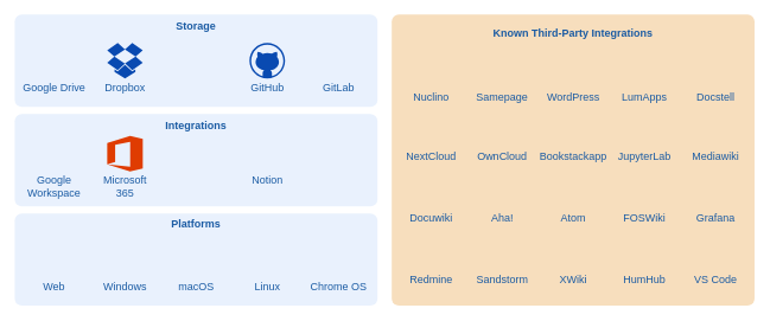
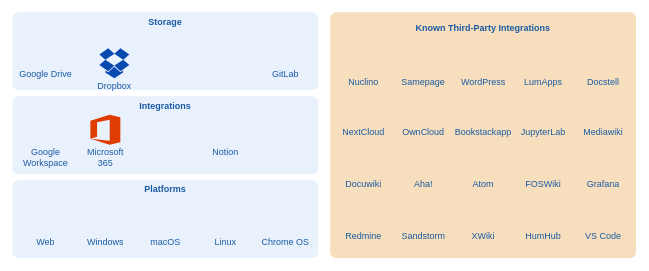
  <mxCell id="0" />
  <mxCell id="1" parent="0" />
  <mxCell id="2" value="&lt;font color=&quot;#1a5ba3&quot;&gt;&lt;span style=&quot;font-size: 15px ; white-space: nowrap&quot;&gt;&lt;b&gt;Known Third-Party Integrations&lt;/b&gt;&lt;/span&gt;&lt;/font&gt;" style="rounded=1;whiteSpace=wrap;html=1;fontFamily=Helvetica;fontSize=12;align=center;recursiveResize=0;container=1;strokeColor=none;opacity=50;verticalAlign=top;spacingTop=10;collapsible=0;arcSize=20;fontColor=#ffffff;fillColor=#F0BE7D;absoluteArcSize=1;" parent="1" vertex="1"><mxGeometry x="550" y="20" width="510" height="410" as="geometry"><mxRectangle x="140" y="377" width="470" height="273" as="alternateBounds" /></mxGeometry></mxCell>
  <mxCell id="3" value="Nuclino" style="shape=image;html=1;verticalAlign=top;verticalLabelPosition=bottom;labelBackgroundColor=none;imageAspect=0;aspect=fixed;image=https://cdn0.iconfinder.com/data/icons/social-network-7/50/25-128.png;dashed=0;fontFamily=Helvetica;fontSize=15;fontColor=#1A5BA3;align=center;strokeColor=#000000;fillColor=#1A5BA3;flipH=0;" parent="2" vertex="1"><mxGeometry x="30.0" y="50" width="50" height="50" as="geometry" /></mxCell>
  <mxCell id="4" value="Samepage" style="shape=image;html=1;verticalAlign=top;verticalLabelPosition=bottom;labelBackgroundColor=none;imageAspect=0;aspect=fixed;image=https://cdn0.iconfinder.com/data/icons/social-network-7/50/25-128.png;dashed=0;fontFamily=Helvetica;fontSize=15;fontColor=#1A5BA3;align=center;strokeColor=#000000;fillColor=#1A5BA3;flipH=0;" parent="2" vertex="1"><mxGeometry x="130" y="50" width="50" height="50" as="geometry" /></mxCell>
  <mxCell id="5" value="WordPress" style="shape=image;html=1;verticalAlign=top;verticalLabelPosition=bottom;labelBackgroundColor=none;imageAspect=0;aspect=fixed;image=https://cdn0.iconfinder.com/data/icons/social-network-7/50/25-128.png;dashed=0;fontFamily=Helvetica;fontSize=15;fontColor=#1A5BA3;align=center;strokeColor=#000000;fillColor=#1A5BA3;flipH=0;" parent="2" vertex="1"><mxGeometry x="230" y="50" width="50" height="50" as="geometry" /></mxCell>
  <mxCell id="6" value="Docstell" style="shape=image;html=1;verticalAlign=top;verticalLabelPosition=bottom;labelBackgroundColor=none;imageAspect=0;aspect=fixed;image=https://cdn0.iconfinder.com/data/icons/social-network-7/50/25-128.png;dashed=0;fontFamily=Helvetica;fontSize=15;fontColor=#1A5BA3;align=center;strokeColor=#000000;fillColor=#1A5BA3;flipH=0;" parent="2" vertex="1"><mxGeometry x="430" y="50" width="50" height="50" as="geometry" /></mxCell>
  <mxCell id="7" value="Mediawiki" style="shape=image;html=1;verticalAlign=top;verticalLabelPosition=bottom;labelBackgroundColor=none;imageAspect=0;aspect=fixed;image=https://cdn0.iconfinder.com/data/icons/social-network-7/50/25-128.png;dashed=0;fontFamily=Helvetica;fontSize=15;fontColor=#1A5BA3;align=center;strokeColor=#000000;fillColor=#1A5BA3;" parent="2" vertex="1"><mxGeometry x="430" y="134" width="50" height="50" as="geometry" /></mxCell>
  <mxCell id="8" value="Aha!" style="shape=image;html=1;verticalAlign=top;verticalLabelPosition=bottom;labelBackgroundColor=none;imageAspect=0;aspect=fixed;image=https://cdn0.iconfinder.com/data/icons/social-network-7/50/25-128.png;dashed=0;fontFamily=Helvetica;fontSize=15;fontColor=#1A5BA3;align=center;strokeColor=#000000;fillColor=#1A5BA3;" parent="2" vertex="1"><mxGeometry x="130" y="221" width="50" height="50" as="geometry" /></mxCell>
  <mxCell id="9" value="OwnCloud&lt;br&gt;" style="shape=image;html=1;verticalAlign=top;verticalLabelPosition=bottom;labelBackgroundColor=none;imageAspect=0;aspect=fixed;image=https://cdn0.iconfinder.com/data/icons/social-network-7/50/25-128.png;dashed=0;fontFamily=Helvetica;fontSize=15;fontColor=#1A5BA3;align=center;strokeColor=#000000;fillColor=#1A5BA3;" parent="2" vertex="1"><mxGeometry x="130" y="134" width="50" height="50" as="geometry" /></mxCell>
  <mxCell id="10" value="NextCloud&lt;br&gt;" style="shape=image;html=1;verticalAlign=top;verticalLabelPosition=bottom;labelBackgroundColor=none;imageAspect=0;aspect=fixed;image=https://cdn0.iconfinder.com/data/icons/social-network-7/50/25-128.png;dashed=0;fontFamily=Helvetica;fontSize=15;fontColor=#1A5BA3;align=center;strokeColor=#000000;fillColor=#1A5BA3;" parent="2" vertex="1"><mxGeometry x="30.0" y="134" width="50" height="50" as="geometry" /></mxCell>
  <mxCell id="11" value="Bookstackapp" style="shape=image;html=1;verticalAlign=top;verticalLabelPosition=bottom;labelBackgroundColor=none;imageAspect=0;aspect=fixed;image=https://cdn0.iconfinder.com/data/icons/social-network-7/50/25-128.png;dashed=0;fontFamily=Helvetica;fontSize=15;fontColor=#1A5BA3;align=center;strokeColor=#000000;fillColor=#1A5BA3;" parent="2" vertex="1"><mxGeometry x="230" y="134" width="50" height="50" as="geometry" /></mxCell>
  <mxCell id="12" value="JupyterLab" style="shape=image;html=1;verticalAlign=top;verticalLabelPosition=bottom;labelBackgroundColor=none;imageAspect=0;aspect=fixed;image=https://cdn0.iconfinder.com/data/icons/social-network-7/50/25-128.png;dashed=0;fontFamily=Helvetica;fontSize=15;fontColor=#1A5BA3;align=center;strokeColor=#000000;fillColor=#1A5BA3;" parent="2" vertex="1"><mxGeometry x="330" y="134" width="50" height="50" as="geometry" /></mxCell>
  <mxCell id="13" value="LumApps" style="shape=image;html=1;verticalAlign=top;verticalLabelPosition=bottom;labelBackgroundColor=none;imageAspect=0;aspect=fixed;image=https://cdn0.iconfinder.com/data/icons/social-network-7/50/25-128.png;dashed=0;fontFamily=Helvetica;fontSize=15;fontColor=#1A5BA3;align=center;strokeColor=#000000;fillColor=#1A5BA3;flipH=0;" parent="2" vertex="1"><mxGeometry x="330" y="50" width="50" height="50" as="geometry" /></mxCell>
  <mxCell id="14" value="Docuwiki" style="shape=image;html=1;verticalAlign=top;verticalLabelPosition=bottom;labelBackgroundColor=none;imageAspect=0;aspect=fixed;image=https://cdn0.iconfinder.com/data/icons/social-network-7/50/25-128.png;dashed=0;fontFamily=Helvetica;fontSize=15;fontColor=#1A5BA3;align=center;strokeColor=#000000;fillColor=#1A5BA3;" parent="2" vertex="1"><mxGeometry x="30.0" y="221" width="50" height="50" as="geometry" /></mxCell>
  <mxCell id="15" value="Atom" style="shape=image;html=1;verticalAlign=top;verticalLabelPosition=bottom;labelBackgroundColor=none;imageAspect=0;aspect=fixed;image=https://cdn0.iconfinder.com/data/icons/social-network-7/50/25-128.png;dashed=0;fontFamily=Helvetica;fontSize=15;fontColor=#1A5BA3;align=center;strokeColor=#000000;fillColor=#1A5BA3;" parent="2" vertex="1"><mxGeometry x="230" y="221" width="50" height="50" as="geometry" /></mxCell>
  <mxCell id="16" value="FOSWiki" style="shape=image;html=1;verticalAlign=top;verticalLabelPosition=bottom;labelBackgroundColor=none;imageAspect=0;aspect=fixed;image=https://cdn0.iconfinder.com/data/icons/social-network-7/50/25-128.png;dashed=0;fontFamily=Helvetica;fontSize=15;fontColor=#1A5BA3;align=center;strokeColor=#000000;fillColor=#1A5BA3;" parent="2" vertex="1"><mxGeometry x="330" y="221" width="50" height="50" as="geometry" /></mxCell>
  <mxCell id="17" value="Grafana" style="shape=image;html=1;verticalAlign=top;verticalLabelPosition=bottom;labelBackgroundColor=none;imageAspect=0;aspect=fixed;image=https://cdn0.iconfinder.com/data/icons/social-network-7/50/25-128.png;dashed=0;fontFamily=Helvetica;fontSize=15;fontColor=#1A5BA3;align=center;strokeColor=#000000;fillColor=#1A5BA3;" parent="2" vertex="1"><mxGeometry x="430" y="221" width="50" height="50" as="geometry" /></mxCell>
  <mxCell id="18" value="Redmine" style="shape=image;html=1;verticalAlign=top;verticalLabelPosition=bottom;labelBackgroundColor=none;imageAspect=0;aspect=fixed;image=https://cdn0.iconfinder.com/data/icons/social-network-7/50/25-128.png;dashed=0;fontFamily=Helvetica;fontSize=15;fontColor=#1A5BA3;align=center;strokeColor=#000000;fillColor=#1A5BA3;" parent="2" vertex="1"><mxGeometry x="30.0" y="308" width="50" height="50" as="geometry" /></mxCell>
  <mxCell id="19" value="XWiki" style="shape=image;html=1;verticalAlign=top;verticalLabelPosition=bottom;labelBackgroundColor=none;imageAspect=0;aspect=fixed;image=https://cdn0.iconfinder.com/data/icons/social-network-7/50/25-128.png;dashed=0;fontFamily=Helvetica;fontSize=15;fontColor=#1A5BA3;align=center;strokeColor=#000000;fillColor=#1A5BA3;" parent="2" vertex="1"><mxGeometry x="230" y="308" width="50" height="50" as="geometry" /></mxCell>
  <mxCell id="20" value="Sandstorm" style="shape=image;html=1;verticalAlign=top;verticalLabelPosition=bottom;labelBackgroundColor=none;imageAspect=0;aspect=fixed;image=https://cdn0.iconfinder.com/data/icons/social-network-7/50/25-128.png;dashed=0;fontFamily=Helvetica;fontSize=15;fontColor=#1A5BA3;align=center;strokeColor=#000000;fillColor=#1A5BA3;" parent="2" vertex="1"><mxGeometry x="130" y="308" width="50" height="50" as="geometry" /></mxCell>
  <mxCell id="21" value="HumHub" style="shape=image;html=1;verticalAlign=top;verticalLabelPosition=bottom;labelBackgroundColor=none;imageAspect=0;aspect=fixed;image=https://cdn0.iconfinder.com/data/icons/social-network-7/50/25-128.png;dashed=0;fontFamily=Helvetica;fontSize=15;fontColor=#1A5BA3;align=center;strokeColor=#000000;fillColor=#1A5BA3;" parent="2" vertex="1"><mxGeometry x="330" y="308" width="50" height="50" as="geometry" /></mxCell>
  <mxCell id="22" value="VS Code" style="shape=image;html=1;verticalAlign=top;verticalLabelPosition=bottom;labelBackgroundColor=none;imageAspect=0;aspect=fixed;image=https://cdn0.iconfinder.com/data/icons/social-network-7/50/25-128.png;dashed=0;fontFamily=Helvetica;fontSize=15;fontColor=#1A5BA3;align=center;strokeColor=#000000;fillColor=#1A5BA3;" parent="2" vertex="1"><mxGeometry x="430" y="308" width="50" height="50" as="geometry" /></mxCell>
  <mxCell id="23" value="&lt;font color=&quot;#1a5ba3&quot;&gt;&lt;span style=&quot;font-size: 15px ; white-space: nowrap&quot;&gt;&lt;b&gt;Storage&lt;/b&gt;&lt;/span&gt;&lt;/font&gt;" style="rounded=1;whiteSpace=wrap;html=1;fontFamily=Helvetica;fontSize=12;align=center;fillColor=#dae8fc;recursiveResize=0;container=1;strokeColor=none;opacity=60;verticalAlign=top;spacingTop=0;collapsible=0;arcSize=20;absoluteArcSize=1;" parent="1" vertex="1"><mxGeometry x="20" y="20" width="510" height="130" as="geometry"><mxRectangle x="140" y="377" width="470" height="273" as="alternateBounds" /></mxGeometry></mxCell>
  <mxCell id="24" value="Google Drive" style="shape=image;html=1;verticalAlign=top;verticalLabelPosition=bottom;labelBackgroundColor=none;imageAspect=0;aspect=fixed;image=https://cdn2.iconfinder.com/data/icons/social-icons-color/512/gdrive-128.png;dashed=0;fontSize=15;fontColor=#1A5BA3;fontStyle=0;strokeColor=none;fillColor=#094AB1;flipH=1;spacingTop=-3;" parent="23" vertex="1"><mxGeometry x="30" y="40" width="50" height="50" as="geometry" /></mxCell>
- <mxCell id="25" value="Dropbox" style="dashed=0;html=1;strokeColor=none;fillColor=#094AB1;labelPosition=center;verticalLabelPosition=bottom;verticalAlign=top;align=center;shape=mxgraph.azure.dropbox_code_source;pointerEvents=1;fontSize=15;fontColor=#1A5BA3;fontStyle=0;spacingTop=-3;" parent="23" vertex="1"><mxGeometry x="130" y="40" width="50" height="50" as="geometry" /></mxCell>
- <mxCell id="26" value="GitHub" style="dashed=0;html=1;strokeColor=none;fillColor=#094AB1;labelPosition=center;verticalLabelPosition=bottom;verticalAlign=top;align=center;shape=mxgraph.azure.github_code;pointerEvents=1;fontSize=15;fontColor=#1A5BA3;fontStyle=0;spacingTop=-3;" parent="23" vertex="1"><mxGeometry x="330" y="40" width="50" height="50" as="geometry" /></mxCell>
+ <mxCell id="25" value="Dropbox" style="dashed=0;html=1;strokeColor=none;fillColor=#094AB1;labelPosition=center;verticalLabelPosition=bottom;verticalAlign=top;align=center;shape=mxgraph.azure.dropbox_code_source;pointerEvents=1;fontSize=15;fontColor=#1A5BA3;fontStyle=0;spacingTop=-3;" parent="23" vertex="1"><mxGeometry x="145" y="60" width="50" height="50" as="geometry" /></mxCell>
  <mxCell id="27" value="GitLab" style="shape=image;html=1;verticalAlign=top;verticalLabelPosition=bottom;labelBackgroundColor=none;imageAspect=0;aspect=fixed;image=https://cdn4.iconfinder.com/data/icons/logos-and-brands/512/144_Gitlab_logo_logos-128.png;dashed=0;fontSize=15;fontColor=#1A5BA3;fontStyle=0;strokeColor=none;fillColor=#094AB1;spacingTop=-3;" parent="23" vertex="1"><mxGeometry x="430.0" y="40" width="50" height="50" as="geometry" /></mxCell>
  <mxCell id="28" value="&lt;font color=&quot;#1a5ba3&quot;&gt;&lt;span style=&quot;font-size: 15px ; white-space: nowrap&quot;&gt;&lt;b&gt;Integrations&lt;/b&gt;&lt;/span&gt;&lt;/font&gt;" style="rounded=1;whiteSpace=wrap;html=1;fontFamily=Helvetica;fontSize=12;align=center;fillColor=#dae8fc;recursiveResize=0;container=1;strokeColor=none;opacity=60;verticalAlign=top;spacingTop=0;collapsible=0;arcSize=20;absoluteArcSize=1;" parent="1" vertex="1"><mxGeometry x="20" y="160" width="510" height="130" as="geometry"><mxRectangle x="140" y="377" width="470" height="273" as="alternateBounds" /></mxGeometry></mxCell>
  <mxCell id="29" value="&lt;span style=&quot;color: rgb(26 , 91 , 163) ; font-size: 15px&quot;&gt;Google&lt;br&gt;Workspace&lt;br&gt;&lt;/span&gt;" style="shape=image;html=1;verticalAlign=top;verticalLabelPosition=bottom;labelBackgroundColor=none;imageAspect=0;aspect=fixed;image=https://cdn1.iconfinder.com/data/icons/logotypes/32/google-drive-128.png;gradientColor=none;spacingTop=-3;fontStyle=0;" parent="28" vertex="1"><mxGeometry x="30" y="31" width="50" height="50" as="geometry" /></mxCell>
  <mxCell id="30" value="&lt;span style=&quot;color: rgb(26 , 91 , 163) ; font-size: 15px&quot;&gt;Microsoft&lt;br&gt;365&lt;br&gt;&lt;/span&gt;" style="shadow=0;dashed=0;html=1;strokeColor=none;labelPosition=center;verticalLabelPosition=bottom;verticalAlign=top;align=center;shape=mxgraph.mscae.cloud.office_365;fillColor=#DF3C01;pointerEvents=1;labelBackgroundColor=none;spacingTop=-3;fontStyle=0;" parent="28" vertex="1"><mxGeometry x="130" y="31" width="50" height="50" as="geometry" /></mxCell>
  <mxCell id="31" value="&lt;span style=&quot;color: rgb(26 , 91 , 163) ; font-size: 15px&quot;&gt;&lt;span&gt;Notion&lt;/span&gt;&lt;br&gt;&lt;/span&gt;" style="image;image=https://cdn0.iconfinder.com/data/icons/social-network-7/50/25-128.png;fontFamily=Helvetica;fontSize=15;fontColor=#1A5BA3;align=center;strokeColor=#000000;fillColor=#1A5BA3;html=1;labelBackgroundColor=none;spacingTop=-3;fontStyle=0;dashed=0;" parent="28" vertex="1"><mxGeometry x="330" y="31" width="50" height="50" as="geometry" /></mxCell>
  <mxCell id="32" value="&lt;font color=&quot;#1a5ba3&quot;&gt;&lt;span style=&quot;font-size: 15px ; white-space: nowrap&quot;&gt;&lt;b&gt;Platforms&lt;/b&gt;&lt;/span&gt;&lt;/font&gt;" style="rounded=1;whiteSpace=wrap;html=1;fontFamily=Helvetica;fontSize=12;align=center;fillColor=#dae8fc;recursiveResize=0;container=1;strokeColor=none;opacity=60;verticalAlign=top;spacingTop=0;collapsible=0;arcSize=20;absoluteArcSize=1;" parent="1" vertex="1"><mxGeometry x="20" y="300" width="510" height="130" as="geometry"><mxRectangle x="140" y="377" width="470" height="273" as="alternateBounds" /></mxGeometry></mxCell>
  <mxCell id="33" value="Web" style="shape=image;html=1;verticalAlign=top;verticalLabelPosition=bottom;labelBackgroundColor=none;imageAspect=0;aspect=fixed;image=https://cdn4.iconfinder.com/data/icons/desktop-app-free/32/Desktop_Desktop_App_Laptop_PC_Macbook-04-128.png;dashed=0;fontSize=15;fontColor=#1A5BA3;fontStyle=0;strokeColor=none;fillColor=#094AB1;spacingTop=-3;" parent="32" vertex="1"><mxGeometry x="30" y="40" width="50" height="50" as="geometry" /></mxCell>
  <mxCell id="34" value="Chrome OS" style="shape=image;html=1;verticalAlign=top;verticalLabelPosition=bottom;labelBackgroundColor=none;imageAspect=0;aspect=fixed;image=https://cdn4.iconfinder.com/data/icons/desktop-app-free/32/Desktop_Desktop_App_Laptop_PC_Macbook-04-128.png;dashed=0;fontSize=15;fontColor=#1A5BA3;fontStyle=0;strokeColor=none;fillColor=#094AB1;spacingTop=-3;" parent="32" vertex="1"><mxGeometry x="430" y="40" width="50" height="50" as="geometry" /></mxCell>
  <mxCell id="35" value="Windows" style="shape=image;html=1;verticalAlign=top;verticalLabelPosition=bottom;labelBackgroundColor=none;imageAspect=0;aspect=fixed;image=https://cdn4.iconfinder.com/data/icons/desktop-app-free/32/Desktop_Desktop_App_Laptop_PC_Macbook-04-128.png;dashed=0;fontSize=15;fontColor=#1A5BA3;fontStyle=0;strokeColor=none;fillColor=#094AB1;spacingTop=-3;" parent="32" vertex="1"><mxGeometry x="130" y="40" width="50" height="50" as="geometry" /></mxCell>
  <mxCell id="36" value="macOS" style="shape=image;html=1;verticalAlign=top;verticalLabelPosition=bottom;labelBackgroundColor=none;imageAspect=0;aspect=fixed;image=https://cdn4.iconfinder.com/data/icons/desktop-app-free/32/Desktop_Desktop_App_Laptop_PC_Macbook-04-128.png;dashed=0;fontSize=15;fontColor=#1A5BA3;fontStyle=0;strokeColor=none;fillColor=#094AB1;spacingTop=-3;" parent="32" vertex="1"><mxGeometry x="230" y="40" width="50" height="50" as="geometry" /></mxCell>
  <mxCell id="37" value="Linux" style="shape=image;html=1;verticalAlign=top;verticalLabelPosition=bottom;labelBackgroundColor=none;imageAspect=0;aspect=fixed;image=https://cdn4.iconfinder.com/data/icons/desktop-app-free/32/Desktop_Desktop_App_Laptop_PC_Macbook-04-128.png;dashed=0;fontSize=15;fontColor=#1A5BA3;fontStyle=0;strokeColor=none;fillColor=#094AB1;spacingTop=-3;" parent="32" vertex="1"><mxGeometry x="330" y="40" width="50" height="50" as="geometry" /></mxCell>
